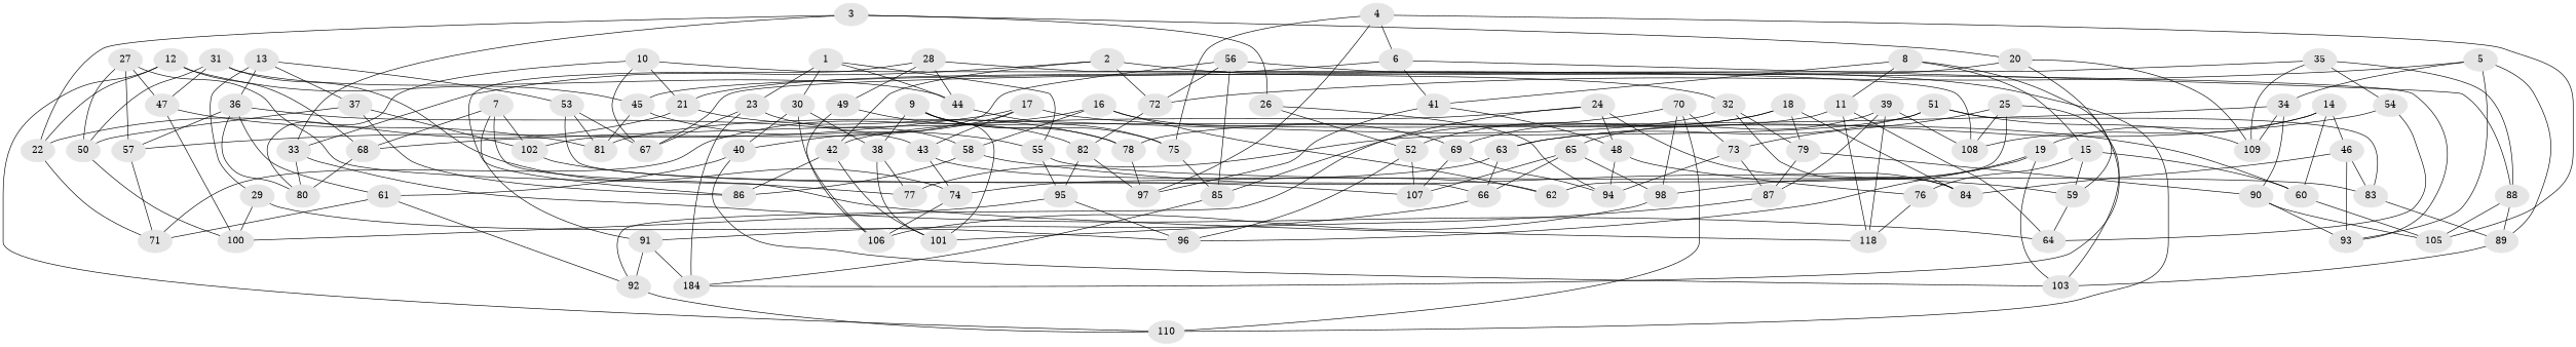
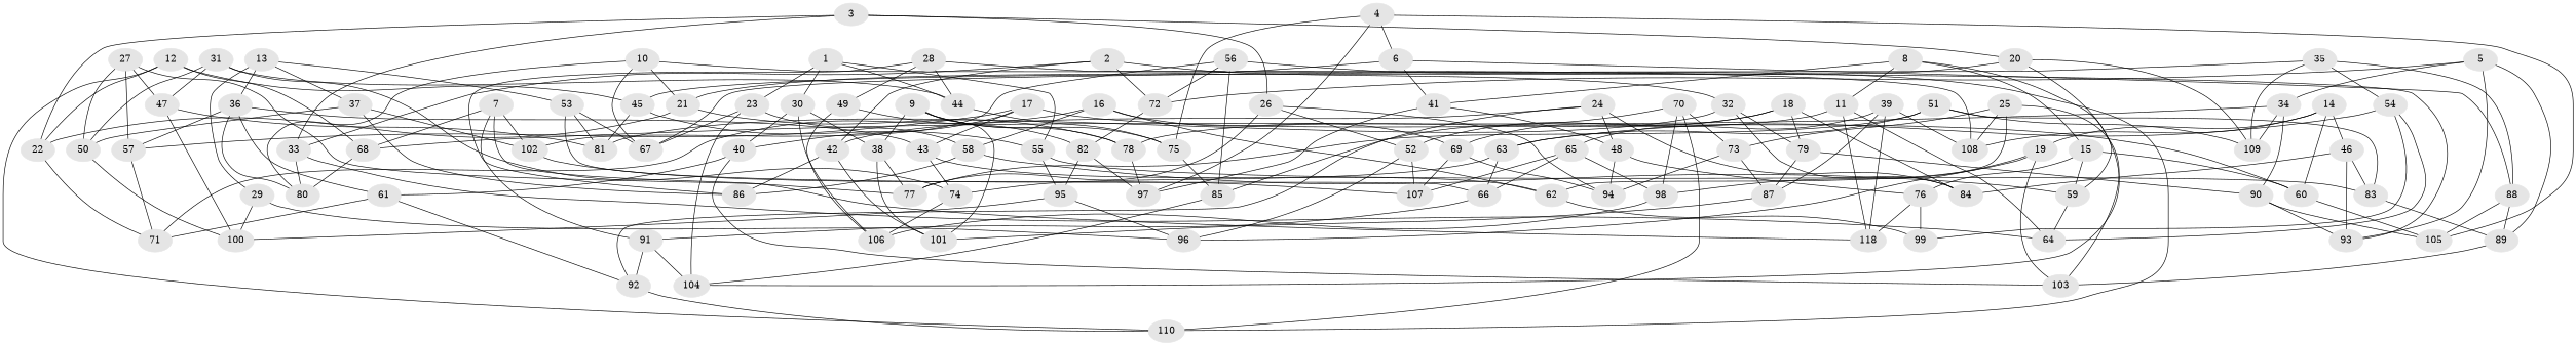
  graph {
    node [color=gray90 style=filled]
    1
    23
    30
    44
    55
-   104 [label=184]
+   104
    67
    58
    38
    40
    106
    75
    83
    95
    2
    32
    33
    42
    72
    79
    84
    81
    80
    64
    101
    86
    82
    3
    20
    22
    26
    45
    59
    109
    71
    52
    77
    94
    4
    6
    97
    105
    21
    41
    88
    85
    5
    34
    89
    93
    68
    90
    103
    78
    48
    7
    91
    102
    n59 [label=118]
    92
    107
    8
    11
    15
    60
    76
    9
    10
    12
    110
    13
    29
    36
    37
    53
    96
    100
    43
    57
    61
    50
    66
    14
    19
    46
    108
    98
+   99
    16
    62
    69
    17
    74
    18
    87
    24
    25
    73
    27
    47
    28
    49
    31
    35
    54
    63
    39
    65
    51
    56
    70
    1 -- 23
    1 -- 30
    1 -- 44
    1 -- 55
    23 -- 104
    23 -- 67
    23 -- 58
    30 -- 38
    30 -- 40
    30 -- 106
    44 -- 75
    55 -- 83
    55 -- 95
    58 -- 86
    58 -- 59
    38 -- 101
    38 -- 77
    40 -- 103
    40 -- 61
    75 -- 85
    83 -- 89
    95 -- 96
    95 -- 100
    2 -- 32
    2 -- 33
    2 -- 42
    2 -- 72
    32 -- 79
    32 -- 84
    32 -- 81
    33 -- 80
    33 -- 64
    42 -- 101
    42 -- 86
    72 -- 82
    79 -- 90
    79 -- 87
    82 -- 95
    82 -- 97
    3 -- 33
    3 -- 20
    3 -- 22
    3 -- 26
    20 -- 45
    20 -- 59
    20 -- 109
    22 -- 71
    26 -- 52
+   26 -- 77
    26 -- 94
    45 -- 55
    45 -- 81
    59 -- 64
    52 -- 107
    52 -- 96
    4 -- 75
    4 -- 6
    4 -- 97
    4 -- 105
    6 -- 21
    6 -- 41
    6 -- 88
    21 -- 22
    21 -- 78
    41 -- 97
    41 -- 48
    88 -- 105
    88 -- 89
    85 -- 104
    5 -- 72
    5 -- 34
    5 -- 89
    5 -- 93
    34 -- 109
    34 -- 68
    34 -- 90
    89 -- 103
    68 -- 80
    90 -- 105
    90 -- 93
    78 -- 97
    48 -- 94
    48 -- 76
    7 -- 68
    7 -- 91
    7 -- 102
    7 -- n59
    91 -- 104
    91 -- 92
    102 -- 107
    92 -- 110
    8 -- 104
    8 -- 41
    8 -- 11
    8 -- 15
    11 -- 64
    11 -- 78
    11 -- n59
    15 -- 59
    15 -- 60
    15 -- 76
    60 -- 105
    76 -- n59
+   76 -- 99
    9 -- 38
    9 -- 75
    9 -- 101
    9 -- 78
    10 -- 67
    10 -- 80
    10 -- 21
    10 -- 93
    12 -- 22
    12 -- 45
    12 -- 68
    12 -- 110
    13 -- 29
    13 -- 36
    13 -- 37
    13 -- 53
    29 -- 96
    29 -- 100
    36 -- 80
    36 -- 43
    36 -- 57
    36 -- 61
    37 -- 86
    37 -- 102
    37 -- 50
    53 -- 67
    53 -- 81
    53 -- 66
    43 -- 62
    43 -- 74
    57 -- 71
    61 -- 71
    61 -- 92
    50 -- 100
    66 -- 91
    14 -- 60
    14 -- 19
    14 -- 46
    14 -- 108
    19 -- 103
    19 -- 96
    19 -- 98
    46 -- 83
    46 -- 84
    46 -- 93
    98 -- 106
    16 -- 58
    16 -- 71
    16 -- 62
    16 -- 69
+   62 -- 99
    69 -- 94
    69 -- 107
    17 -- 40
    17 -- 60
    17 -- 43
    17 -- 57
    74 -- 106
    18 -- 79
    18 -- 84
    18 -- 52
    18 -- 69
    87 -- 101
    24 -- 42
    24 -- 84
    24 -- 48
    24 -- 92
    25 -- 103
    25 -- 108
    25 -- 62
    25 -- 73
    73 -- 94
    73 -- 87
    27 -- 77
    27 -- 57
    27 -- 50
    27 -- 47
    47 -- 81
    47 -- 100
    28 -- 44
    28 -- 86
    28 -- 108
    28 -- 49
    49 -- 106
    49 -- 82
    31 -- 44
    31 -- 50
    31 -- 74
    31 -- 47
    35 -- 67
    35 -- 109
    35 -- 88
    35 -- 54
    54 -- 64
+   54 -- 99
    54 -- 63
    63 -- 66
    63 -- 74
    39 -- n59
    39 -- 108
    39 -- 87
    39 -- 65
    65 -- 107
    65 -- 66
    65 -- 98
    51 -- 83
    51 -- 109
    51 -- 77
    51 -- 63
    56 -- 72
    56 -- 85
    56 -- 102
    56 -- 110
    70 -- 85
    70 -- 110
    70 -- 98
    70 -- 73
  }
